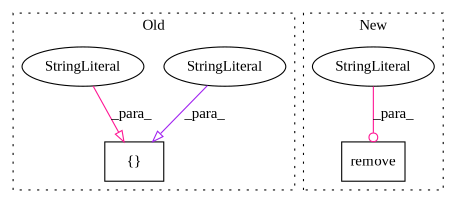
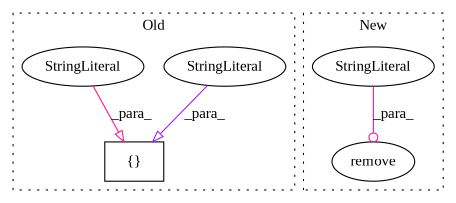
  digraph {
    fontname="Liberation Serif"
    node [a=45 shape=ellipse fontname="Liberation Serif"]
    edge [color=deeppink arrowhead=onormal fontname="Liberation Serif"]
    n1 [a=4 l="1,1" label="{}" s="507,570" shape=box]
    n2 [l=11 label=StringLiteral s=550]
    n3 [l=9 label=StringLiteral s=531]
-   n4 [a=32 l="7,1" label=remove s="478,495" shape=box]
+   n4 [a=32 l="7,1" label=remove s="478,495"]
    n5 [l=10 label=StringLiteral s=485]
    subgraph cluster_1 {
      label=Old
      style=dotted
      n1
      n2
      n3
    }
    subgraph cluster_2 {
      label=New
      style=dotted
      n4
      n5
    }
    n2 -> n1 [label=_para_ color=purple]
    n3 -> n1 [label=_para_]
    n5 -> n4 [label=_para_ arrowhead=odot]
  }
